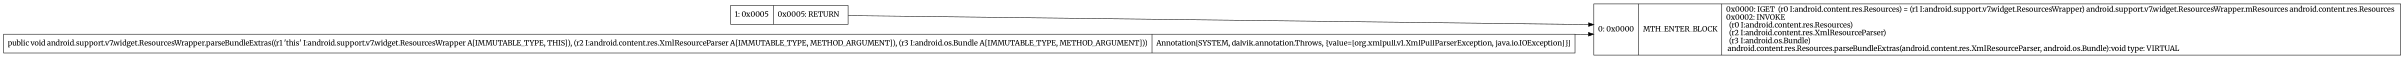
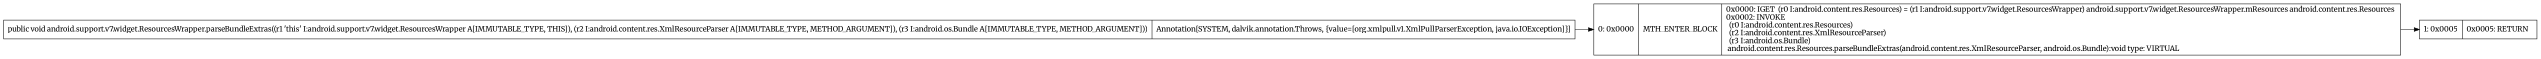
  digraph {
    rankdir=LR
    fontname=Merriweather
    node [shape=record fontname=Merriweather]
    edge [fontname=Merriweather]
    n1 [label="{0\:\ 0x0000|MTH_ENTER_BLOCK\l|0x0000: IGET  (r0 I:android.content.res.Resources) = (r1 I:android.support.v7.widget.ResourcesWrapper) android.support.v7.widget.ResourcesWrapper.mResources android.content.res.Resources \l0x0002: INVOKE  \l  (r0 I:android.content.res.Resources)\l  (r2 I:android.content.res.XmlResourceParser)\l  (r3 I:android.os.Bundle)\l android.content.res.Resources.parseBundleExtras(android.content.res.XmlResourceParser, android.os.Bundle):void type: VIRTUAL \l}"]
    n2 [label="{1\:\ 0x0005|0x0005: RETURN   \l}"]
    n3 [label="{public void android.support.v7.widget.ResourcesWrapper.parseBundleExtras((r1 'this' I:android.support.v7.widget.ResourcesWrapper A[IMMUTABLE_TYPE, THIS]), (r2 I:android.content.res.XmlResourceParser A[IMMUTABLE_TYPE, METHOD_ARGUMENT]), (r3 I:android.os.Bundle A[IMMUTABLE_TYPE, METHOD_ARGUMENT]))  | Annotation[SYSTEM, dalvik.annotation.Throws, \{value=[org.xmlpull.v1.XmlPullParserException, java.io.IOException]\}]\l}"]
-   n2 -> n1
+   n1 -> n2
    n3 -> n1
  }
